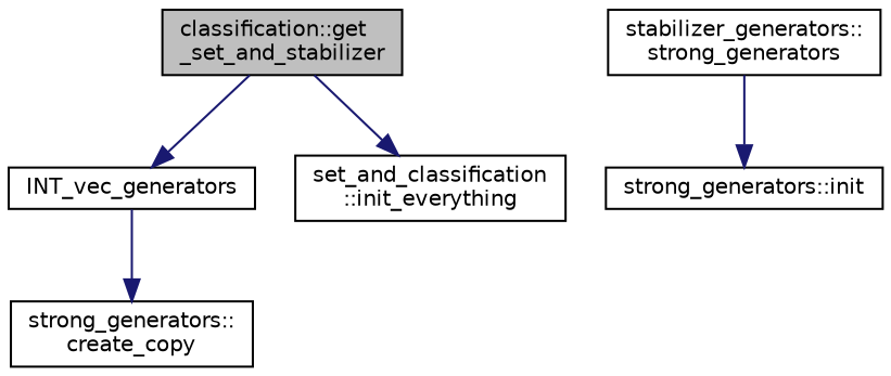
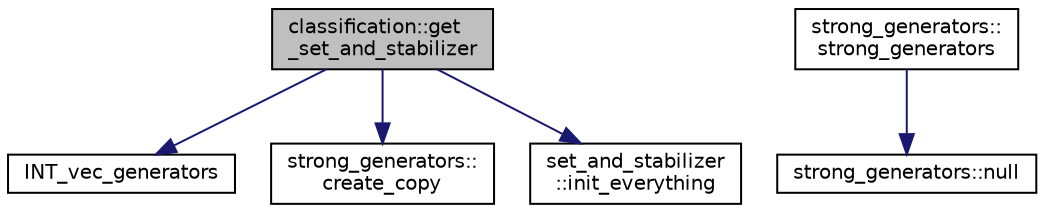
  digraph {
    rankdir=TB
    node [color=black fillcolor=white fontname=Helvetica fontsize=10 shape=record style=filled]
    edge [color=midnightblue fontname=Helvetica fontsize=10 labelfontname=Helvetica labelfontsize=10 style=solid]
    n1 [fillcolor=grey75 fontcolor=black height=0.2 label="classification::get\l_set_and_stabilizer" width=0.4]
    n2 [height=0.2 label=INT_vec_generators width=0.4]
    n3 [height=0.2 label="strong_generators::\lcreate_copy" width=0.4]
-   n4 [height=0.2 label="set_and_classification\l::init_everything" width=0.4]
-   n5 [height=0.2 label="stabilizer_generators::\lstrong_generators" width=0.4]
-   n6 [height=0.2 label="strong_generators::init" width=0.4]
+   n4 [height=0.2 label="set_and_stabilizer\l::init_everything" width=0.4]
+   n5 [height=0.2 label="strong_generators::\lstrong_generators" width=0.4]
+   n6 [height=0.2 label="strong_generators::null" width=0.4]
    n1 -> n2
-   n2 -> n3
+   n1 -> n3
    n1 -> n4
    n5 -> n6
  }
